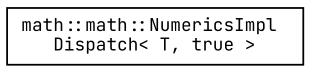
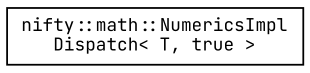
  digraph {
    rankdir=LR
    fontname="JetBrains Mono"
-   n1 [color=black fillcolor=white fontname="JetBrains Mono" fontsize=10 height=0.2 label="math::math::NumericsImpl\lDispatch\< T, true \>" shape=record style=filled width=0.4]
+   n1 [color=black fillcolor=white fontname="JetBrains Mono" fontsize=10 height=0.2 label="nifty::math::NumericsImpl\lDispatch\< T, true \>" shape=record style=filled width=0.4]
  }
